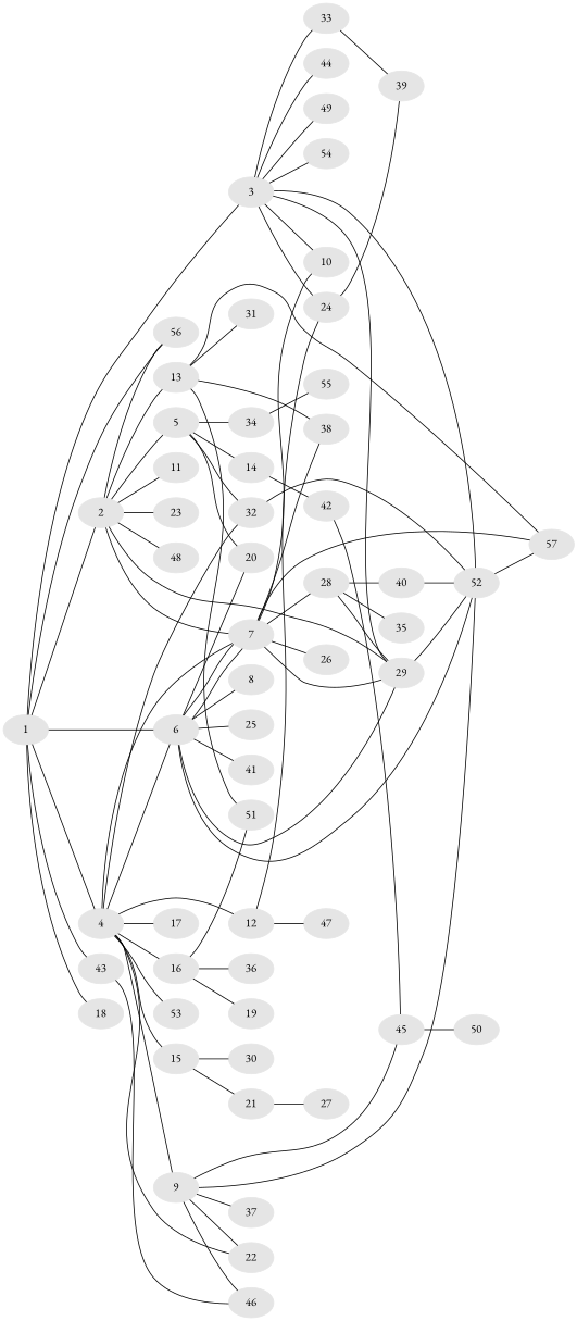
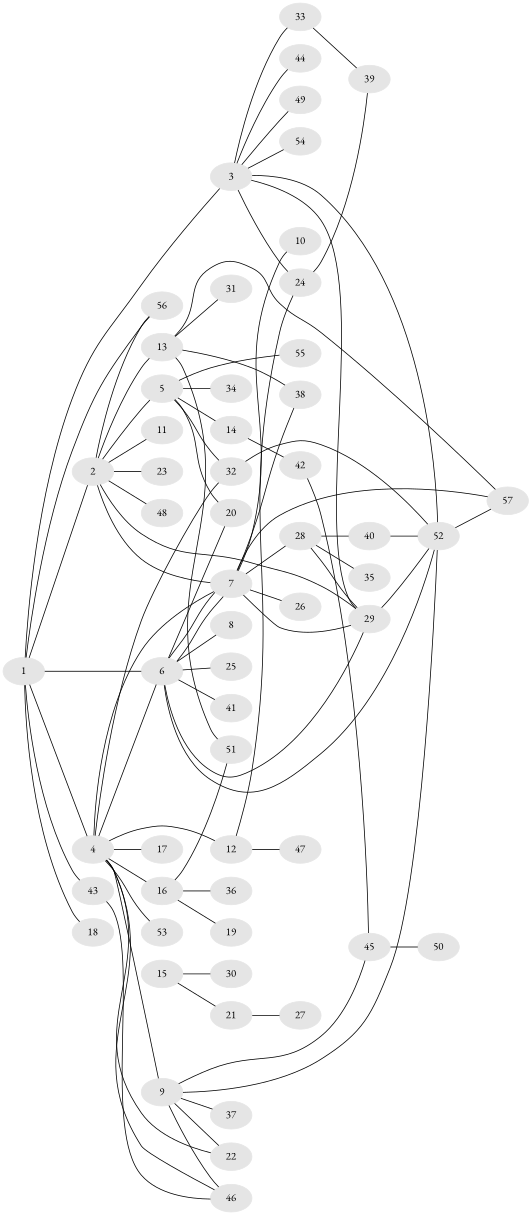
  graph {
    fontname="EB Garamond"
    rankdir=LR
    node [color=gray90 fontname="EB Garamond" style=filled]
    edge [fontname="EB Garamond"]
    1
    2
    3
    4
    6
    18
    43
    56
    5
    7
    11
    13
    23
    29
    48
    10
    24
    33
    44
    49
    52
    54
    9
    12
    15
    16
    17
    22
    32
    53
    20
    8
    25
    41
    46
    14
    34
    55
    26
    28
    38
    57
    51
    31
    39
    37
    45
    47
    21
    30
    19
    36
    42
    35
    40
    50
    27
    1 -- 2
    1 -- 3
    1 -- 4
    1 -- 6
    1 -- 18
    1 -- 43
    1 -- 56
    2 -- 56
    2 -- 5
    2 -- 7
    2 -- 11
    2 -- 13
    2 -- 23
    2 -- 29
    2 -- 48
    3 -- 29
-   3 -- 10
    3 -- 24
    3 -- 33
    3 -- 44
    3 -- 49
    3 -- 52
    3 -- 54
    4 -- 6
    4 -- 7
    4 -- 9
    4 -- 12
-   4 -- 15
+   4 -- 46
    4 -- 16
    4 -- 17
    4 -- 22
    4 -- 32
    4 -- 53
    6 -- 7
    6 -- 7
    6 -- 29
    6 -- 52
    6 -- 20
    6 -- 8
    6 -- 25
    6 -- 41
    43 -- 46
    5 -- 32
    5 -- 20
    5 -- 14
    5 -- 34
-   34 -- 55
+   5 -- 55
    7 -- 29
    7 -- 10
    7 -- 26
    7 -- 28
    7 -- 38
    7 -- 57
    13 -- 38
    13 -- 57
    13 -- 51
    13 -- 31
    29 -- 52
    24 -- 39
    33 -- 39
    52 -- 57
    9 -- 52
    9 -- 22
    9 -- 46
    9 -- 37
    9 -- 45
    12 -- 24
    12 -- 47
    15 -- 21
    15 -- 30
    16 -- 51
    16 -- 19
    16 -- 36
    32 -- 52
    14 -- 42
    28 -- 29
    28 -- 35
    28 -- 40
    45 -- 50
    21 -- 27
    42 -- 45
    40 -- 52
  }
